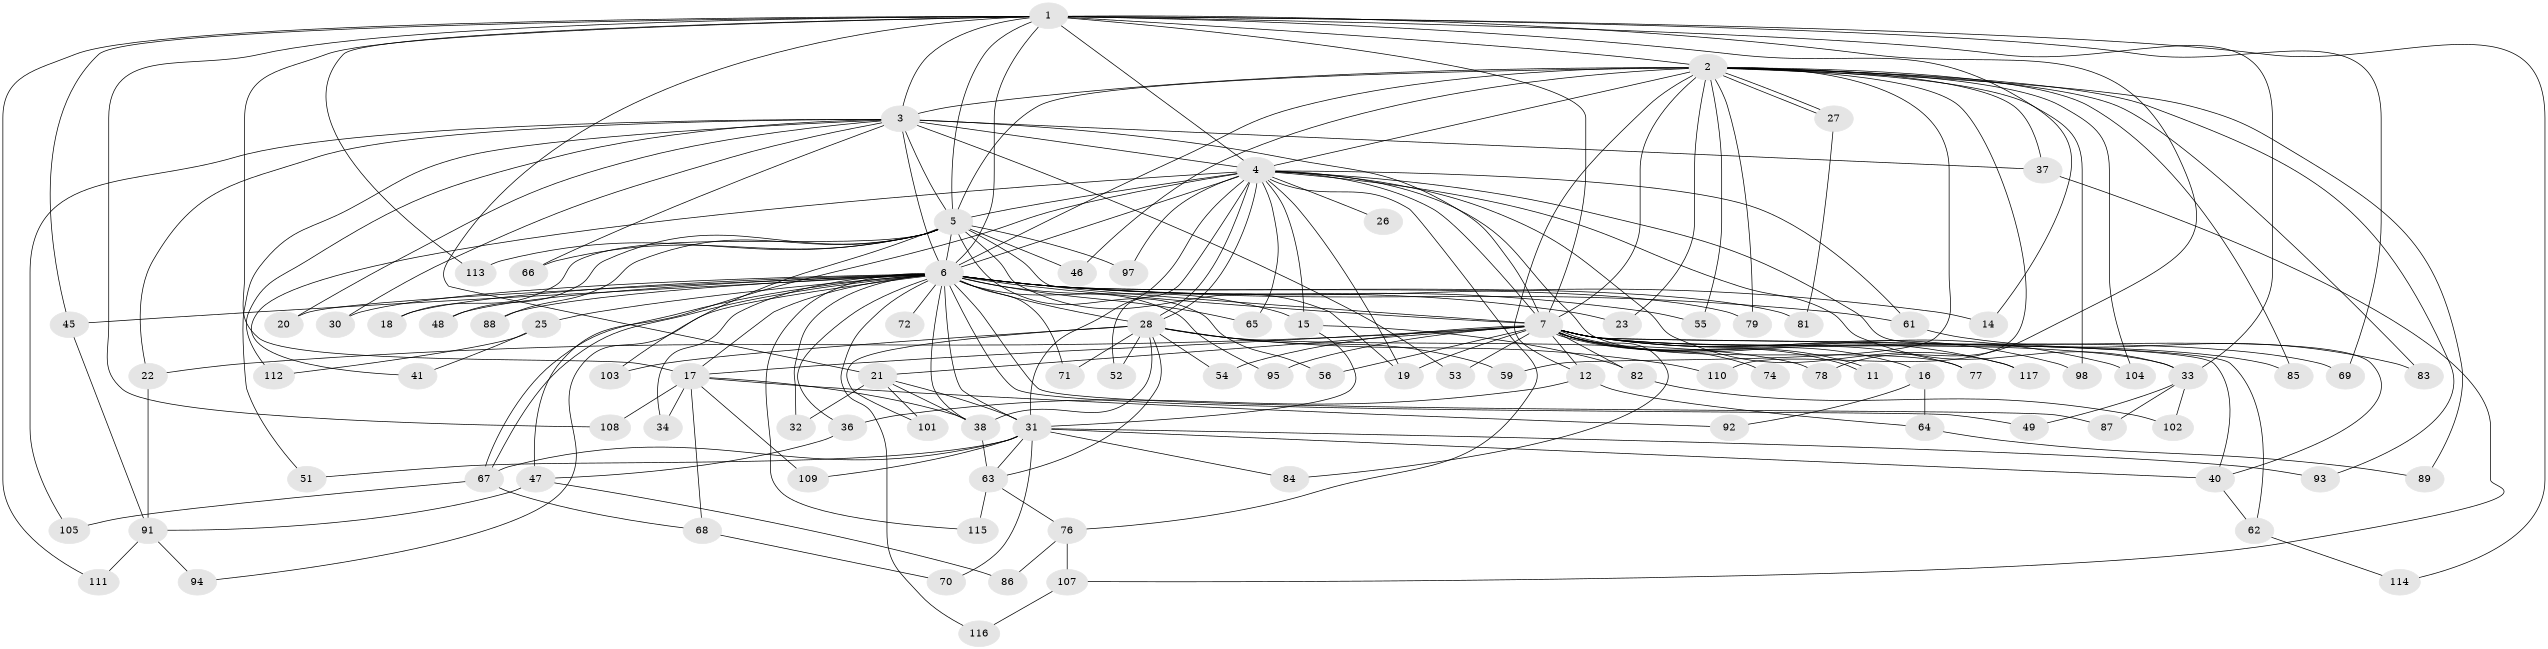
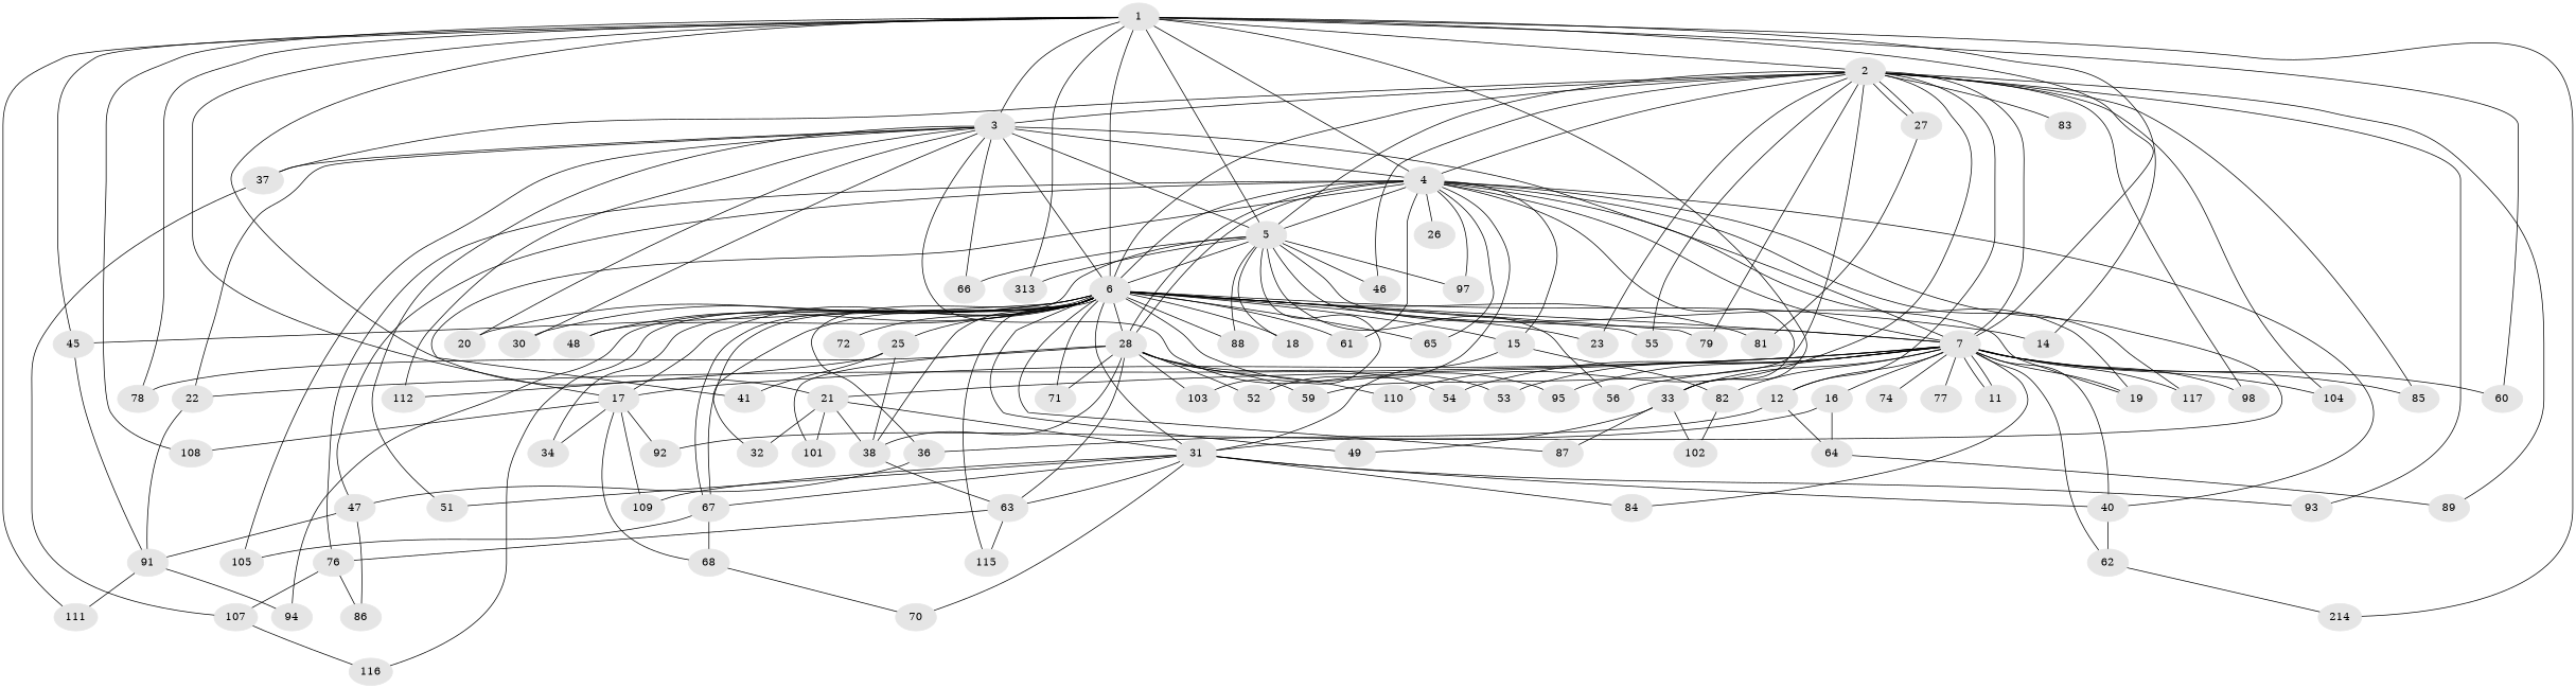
  graph {
    node [color=gray90 style=filled]
    1 [super="+57"]
    2 [super="+42"]
    3 [super="+29"]
    4 [super="+8"]
    5 [super="+39"]
    6 [super="+10"]
    7 [super="+9"]
    14
    17 [super="+43"]
    21 [super="+99"]
    33 [super="+58"]
    45
-   69
+   69 [label=60]
    78
    108
    111
-   113
-   114
+   113 [label=313]
+   114 [label=214]
    12 [super="+13"]
    23
    27
    37
    46
    55
    59
    79
    83
    85
    89
    93
    98
    104
    110
    20
    22
    30
    51
    53
    66
    105
    112
    15 [super="+90"]
    19 [super="+24"]
    26
    28 [super="+54"]
    31 [super="+35"]
    40 [super="+50"]
    41
    47
    52
    61
    65
    76
    77
    97
    117
    18
    48
    56
    88
    103
    25 [super="+73"]
    32
    34
    36 [super="+60"]
    38 [super="+80"]
    49
    67 [super="+75"]
    71
    72
    81
    87
    94
    95
    115
    116
    82
    11 [super="+96"]
    16
    n80 [label=54]
    62
    74
    84
    92
    68
    109
    101
    102
    91 [super="+106"]
    64
    107
    63 [super="+100"]
    70
    86
    1 -- 2
    1 -- 3
    1 -- 4 [weight=2]
    1 -- 5
    1 -- 6 [weight=2]
    1 -- 7 [weight=2]
    1 -- 14
    1 -- 17
    1 -- 21
    1 -- 33
    1 -- 45
    1 -- 69
    1 -- 78
    1 -- 108
    1 -- 111
    1 -- 113
    1 -- 114
    2 -- 3
    2 -- 4 [weight=2]
    2 -- 5 [weight=2]
    2 -- 6 [weight=2]
    2 -- 7 [weight=2]
    2 -- 12
    2 -- 23
    2 -- 27
    2 -- 27
    2 -- 37
    2 -- 46
    2 -- 55
    2 -- 59
    2 -- 79
    2 -- 83
    2 -- 85
    2 -- 89
    2 -- 93
    2 -- 98
    2 -- 104
    2 -- 110
    3 -- 4 [weight=3]
    3 -- 5
    3 -- 6 [weight=2]
    3 -- 7 [weight=2]
    3 -- 37
    3 -- 20
    3 -- 22
    3 -- 30
    3 -- 51
    3 -- 53
    3 -- 66
    3 -- 105
    3 -- 112
    4 -- 5 [weight=2]
    4 -- 6 [weight=4]
    4 -- 7 [weight=4]
    4 -- 33
    4 -- 15
    4 -- 19
    4 -- 26 [weight=2]
    4 -- 28
    4 -- 28
    4 -- 31
    4 -- 40
    4 -- 41
    4 -- 47
    4 -- 52
    4 -- 61
    4 -- 65
    4 -- 76
-   4 -- 77
    4 -- 97
    4 -- 117
    5 -- 6 [weight=2]
    5 -- 7 [weight=2]
    5 -- 113
    5 -- 46
    5 -- 66
    5 -- 19
    5 -- 97
    5 -- 18
    5 -- 48
    5 -- 56
    5 -- 88
    5 -- 103
    6 -- 7 [weight=4]
    6 -- 14
    6 -- 17 [weight=2]
    6 -- 45
    6 -- 23
    6 -- 55
    6 -- 79
    6 -- 20
    6 -- 30
    6 -- 15
    6 -- 28
    6 -- 31
    6 -- 61
    6 -- 65
    6 -- 18
    6 -- 48
    6 -- 88
    6 -- 25 [weight=2]
    6 -- 32
    6 -- 34
    6 -- 36 [weight=2]
    6 -- 38
    6 -- 49
    6 -- 67
    6 -- 67
    6 -- 71
    6 -- 72 [weight=2]
    6 -- 81
    6 -- 87
    6 -- 94
    6 -- 95
    6 -- 115
    6 -- 116
    7 -- 17
    7 -- 21
    7 -- 33
    7 -- 69
    7 -- 12 [weight=2]
    7 -- 85
    7 -- 98
    7 -- 104
    7 -- 22
    7 -- 53
    7 -- 19
    7 -- 40
    7 -- 77
    7 -- 117
    7 -- 56
    7 -- 95
    7 -- 82
    7 -- 11 [weight=2]
    7 -- 11
    7 -- 16
    7 -- n80
    7 -- 62
    7 -- 74 [weight=2]
    7 -- 84
    17 -- 108
    17 -- 34
    17 -- 92
    17 -- 68
    17 -- 109
    21 -- 31
    21 -- 32
    21 -- 38
    21 -- 101
    33 -- 49
    33 -- 87
    33 -- 102
    45 -- 91
    12 -- 36
    12 -- 64
    27 -- 81
    37 -- 107
    22 -- 91
    15 -- 31
    15 -- 82
    28 -- 78
    28 -- 59
    28 -- 110
    28 -- 52
    28 -- 103
    28 -- 38
    28 -- 71
    28 -- n80
    28 -- 101
    28 -- 63
    31 -- 93
    31 -- 51
    31 -- 40
    31 -- 67
    31 -- 84
    31 -- 109
    31 -- 63
    31 -- 70
    40 -- 62
    47 -- 91
    47 -- 86
-   61 -- 83
    76 -- 107
    76 -- 86
    25 -- 112
    25 -- 41
-   17 -- 38
+   25 -- 38
    36 -- 47
    38 -- 63
    67 -- 105
    67 -- 68
    82 -- 102
    16 -- 92
    16 -- 64
    62 -- 114
    68 -- 70
    91 -- 111
    91 -- 94
    64 -- 89
    107 -- 116
    63 -- 76
    63 -- 115
  }
